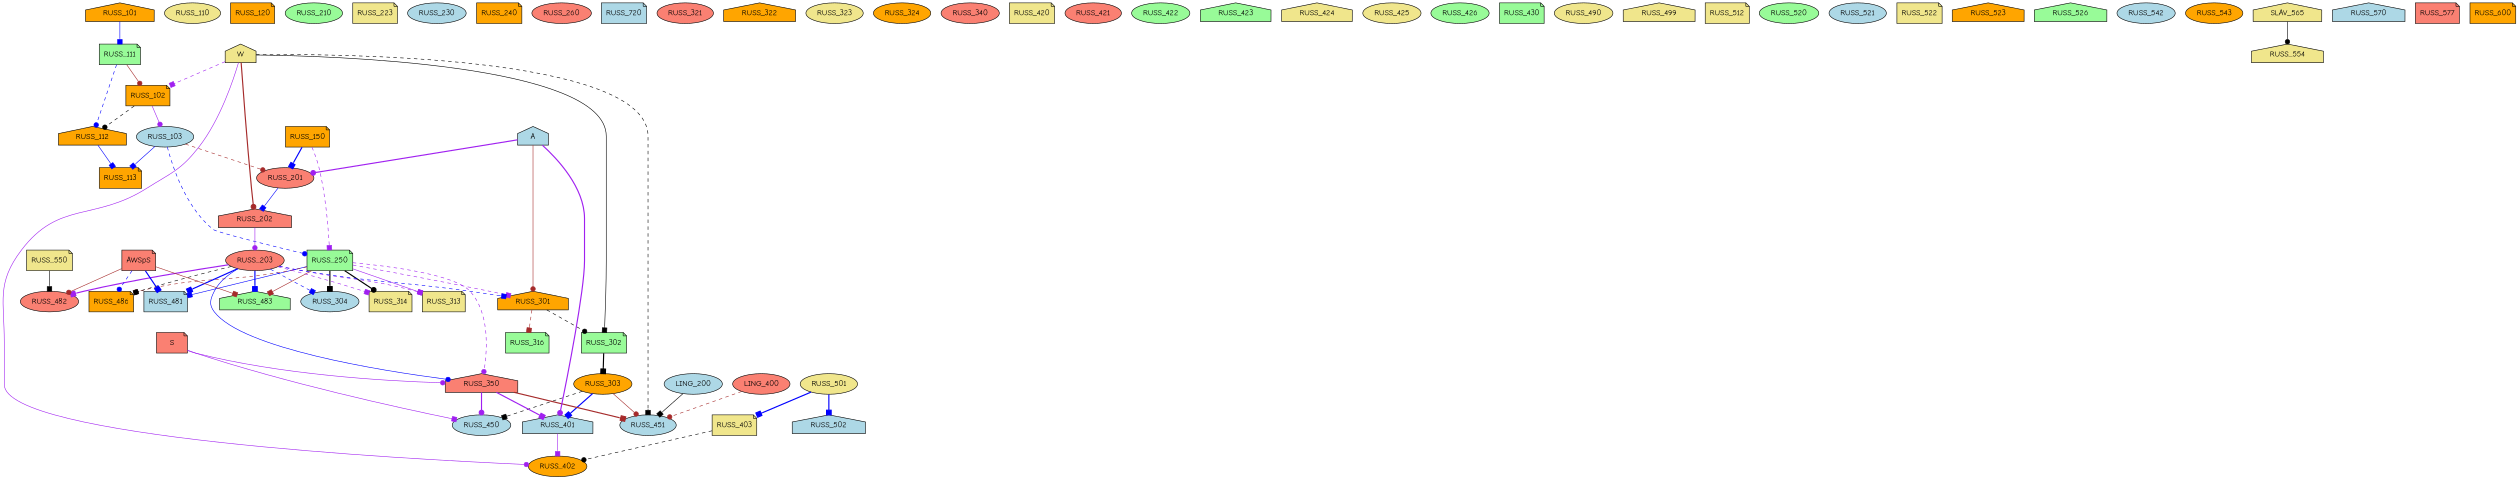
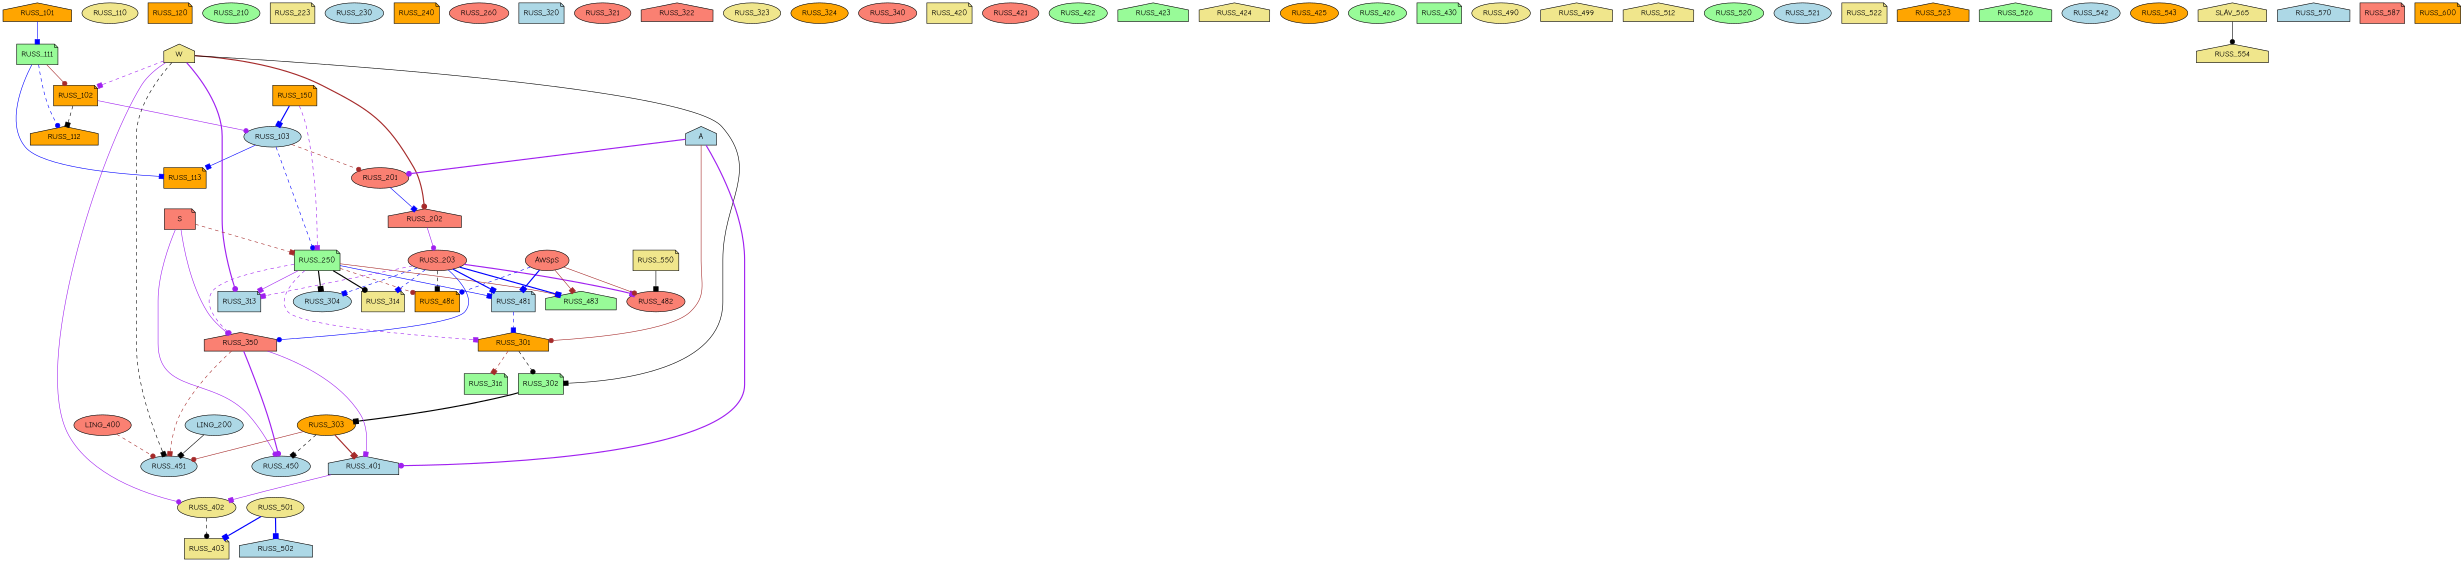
  digraph {
    fontname="Comic Neue"
    node [fillcolor=khaki fontname="Comic Neue" shape=ellipse style=filled]
    edge [arrowhead=box color=purple fontname="Comic Neue" style=solid]
    RUSS_101 [fillcolor=orange shape=house]
    RUSS_111 [fillcolor=palegreen shape=note]
    RUSS_102 [fillcolor=orange shape=note]
    RUSS_103 [fillcolor=lightblue]
    RUSS_112 [fillcolor=orange shape=house]
    RUSS_113 [fillcolor=orange shape=note]
    RUSS_201 [fillcolor=salmon]
    RUSS_250 [fillcolor=palegreen shape=note]
    W [shape=house]
    RUSS_202 [fillcolor=salmon shape=house]
    RUSS_302 [fillcolor=palegreen shape=note]
-   RUSS_313 [shape=note]
-   RUSS_402 [fillcolor=orange]
+   RUSS_313 [fillcolor=lightblue shape=note]
+   RUSS_402
    RUSS_451 [fillcolor=lightblue]
    RUSS_203 [fillcolor=salmon]
    RUSS_303 [fillcolor=orange]
    RUSS_403 [shape=note]
    RUSS_301 [fillcolor=orange shape=house]
    RUSS_304 [fillcolor=lightblue]
    RUSS_314 [shape=note]
    RUSS_350 [fillcolor=salmon shape=house]
    RUSS_481 [fillcolor=lightblue shape=note]
    RUSS_483 [fillcolor=palegreen shape=house]
    RUSS_486 [fillcolor=orange shape=note]
    RUSS_110
    RUSS_120 [fillcolor=orange shape=note]
    RUSS_150 [fillcolor=orange shape=note]
    A [fillcolor=lightblue shape=house]
    RUSS_401 [fillcolor=lightblue shape=house]
    RUSS_316 [fillcolor=palegreen shape=note]
    RUSS_482 [fillcolor=salmon]
    RUSS_450 [fillcolor=lightblue]
    RUSS_210 [fillcolor=palegreen]
    RUSS_223 [shape=note]
    RUSS_230 [fillcolor=lightblue]
    RUSS_240 [fillcolor=orange shape=note]
    S [fillcolor=salmon shape=note]
    RUSS_260 [fillcolor=salmon]
-   RUSS_320 [fillcolor=lightblue shape=note label=RUSS_720]
+   RUSS_320 [fillcolor=lightblue shape=note]
    RUSS_321 [fillcolor=salmon]
-   RUSS_322 [fillcolor=orange shape=house]
+   RUSS_322 [fillcolor=salmon shape=house]
    RUSS_323
    RUSS_324 [fillcolor=orange]
    RUSS_340 [fillcolor=salmon]
    RUSS_501
    RUSS_502 [fillcolor=lightblue shape=house]
    RUSS_420 [shape=note]
    RUSS_421 [fillcolor=salmon]
    RUSS_422 [fillcolor=palegreen]
    RUSS_423 [fillcolor=palegreen shape=house]
    RUSS_424 [shape=house]
-   RUSS_425
+   RUSS_425 [fillcolor=orange]
    RUSS_426 [fillcolor=palegreen]
    RUSS_430 [fillcolor=palegreen shape=note]
    LING_200 [fillcolor=lightblue]
    LING_400 [fillcolor=salmon]
-   AWSpS [fillcolor=salmon shape=note]
+   AWSpS [fillcolor=salmon]
    RUSS_550 [shape=note]
    RUSS_490
    RUSS_499 [shape=house]
-   RUSS_512 [shape=note]
+   RUSS_512 [shape=house]
    RUSS_520 [fillcolor=palegreen]
    RUSS_521 [fillcolor=lightblue]
    RUSS_522 [shape=note]
    RUSS_523 [fillcolor=orange shape=house]
    RUSS_526 [fillcolor=palegreen shape=house]
    RUSS_542 [fillcolor=lightblue]
    RUSS_543 [fillcolor=orange]
    SLAV_565 [shape=house]
    RUSS_554 [shape=house]
    RUSS_570 [fillcolor=lightblue shape=house]
-   RUSS_577 [fillcolor=salmon shape=note]
+   RUSS_577 [fillcolor=salmon shape=note label=RUSS_587]
    RUSS_600 [fillcolor=orange shape=note]
    RUSS_101 -> RUSS_111 [color=blue]
    RUSS_111 -> RUSS_102 [arrowhead=dot color=brown]
    RUSS_111 -> RUSS_112 [arrowhead=dot color=blue style=dashed]
    RUSS_102 -> RUSS_103 [arrowhead=dot]
-   RUSS_102 -> RUSS_112 [arrowhead=dot color=black style=dashed]
+   RUSS_102 -> RUSS_112 [color=black style=dashed]
    RUSS_103 -> RUSS_113 [color=blue]
    RUSS_103 -> RUSS_201 [arrowhead=dot color=brown style=dashed]
    RUSS_103 -> RUSS_250 [arrowhead=dot color=blue style=dashed]
-   RUSS_112 -> RUSS_113 [color=blue]
+   RUSS_111 -> RUSS_113 [color=blue]
    RUSS_201 -> RUSS_202 [color=blue]
    RUSS_250 -> RUSS_313
    RUSS_250 -> RUSS_301 [style=dashed]
    RUSS_250 -> RUSS_304 [color=black style=bold]
    RUSS_250 -> RUSS_314 [arrowhead=dot color=black style=bold]
    RUSS_250 -> RUSS_350 [arrowhead=dot style=dashed]
    RUSS_250 -> RUSS_481 [color=blue]
    RUSS_250 -> RUSS_483 [color=brown]
    RUSS_250 -> RUSS_486 [arrowhead=dot color=brown style=dashed]
    W -> RUSS_102 [style=dashed]
    W -> RUSS_202 [arrowhead=dot color=brown style=bold]
    W -> RUSS_302 [color=black]
+   W -> RUSS_313 [arrowhead=dot style=bold]
    W -> RUSS_402 [arrowhead=dot]
    W -> RUSS_451 [color=black style=dashed]
    RUSS_202 -> RUSS_203 [arrowhead=dot]
    RUSS_302 -> RUSS_303 [color=black style=bold]
-   RUSS_403 -> RUSS_402 [arrowhead=dot color=black style=dashed]
+   RUSS_402 -> RUSS_403 [arrowhead=dot color=black style=dashed]
    RUSS_203 -> RUSS_313 [style=dashed]
-   RUSS_203 -> RUSS_301 [color=blue style=dashed]
+   RUSS_481 -> RUSS_301 [color=blue style=dashed]
    RUSS_203 -> RUSS_304 [color=blue style=dashed]
-   RUSS_203 -> RUSS_314 [style=dashed]
+   RUSS_203 -> RUSS_314 [color=blue style=dashed]
    RUSS_203 -> RUSS_350 [arrowhead=dot color=blue]
    RUSS_203 -> RUSS_481 [color=blue style=bold]
    RUSS_203 -> RUSS_483 [color=blue style=bold]
    RUSS_203 -> RUSS_486 [color=black style=dashed]
    RUSS_203 -> RUSS_482 [style=bold]
    RUSS_303 -> RUSS_451 [arrowhead=dot color=brown]
-   RUSS_303 -> RUSS_401 [color=blue style=bold]
+   RUSS_303 -> RUSS_401 [color=brown style=bold]
    RUSS_303 -> RUSS_450 [color=black style=dashed]
    RUSS_301 -> RUSS_302 [arrowhead=dot color=black style=dashed]
    RUSS_301 -> RUSS_316 [color=brown style=dashed]
-   RUSS_350 -> RUSS_451 [color=brown style=bold]
-   RUSS_350 -> RUSS_401 [style=bold]
+   RUSS_350 -> RUSS_451 [color=brown style=dashed]
+   RUSS_350 -> RUSS_401
    RUSS_350 -> RUSS_450 [arrowhead=dot style=bold]
-   RUSS_150 -> RUSS_201 [color=blue style=bold]
+   RUSS_150 -> RUSS_103 [color=blue style=bold]
    RUSS_150 -> RUSS_250 [style=dashed]
    A -> RUSS_201 [arrowhead=dot style=bold]
    A -> RUSS_301 [arrowhead=dot color=brown]
    A -> RUSS_401 [arrowhead=dot style=bold]
    RUSS_401 -> RUSS_402
+   S -> RUSS_250 [color=brown style=dashed]
    S -> RUSS_350 [arrowhead=dot]
-   S -> RUSS_450
+   S -> RUSS_450 [arrowhead=dot]
    RUSS_501 -> RUSS_403 [color=blue style=bold]
    RUSS_501 -> RUSS_502 [color=blue style=bold]
    LING_200 -> RUSS_451 [color=black]
    LING_400 -> RUSS_451 [arrowhead=dot color=brown style=dashed]
    AWSpS -> RUSS_481 [color=blue style=bold]
    AWSpS -> RUSS_483 [color=brown]
    AWSpS -> RUSS_486 [arrowhead=dot color=blue style=dashed]
    AWSpS -> RUSS_482 [arrowhead=dot color=brown]
    RUSS_550 -> RUSS_482 [color=black]
    SLAV_565 -> RUSS_554 [arrowhead=dot color=black]
  }
